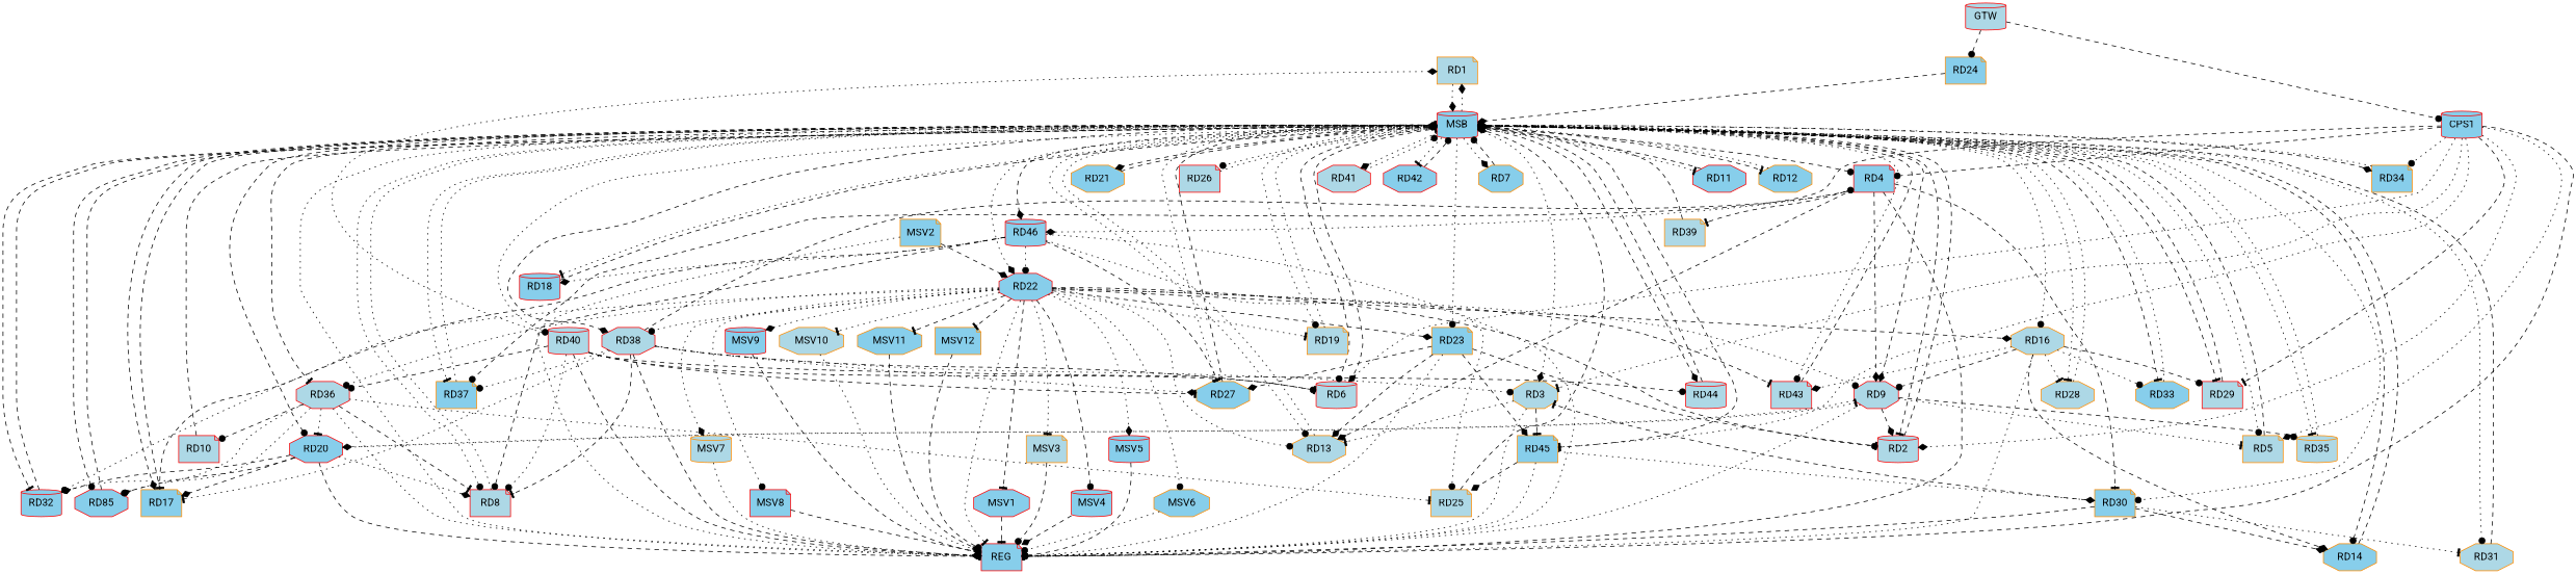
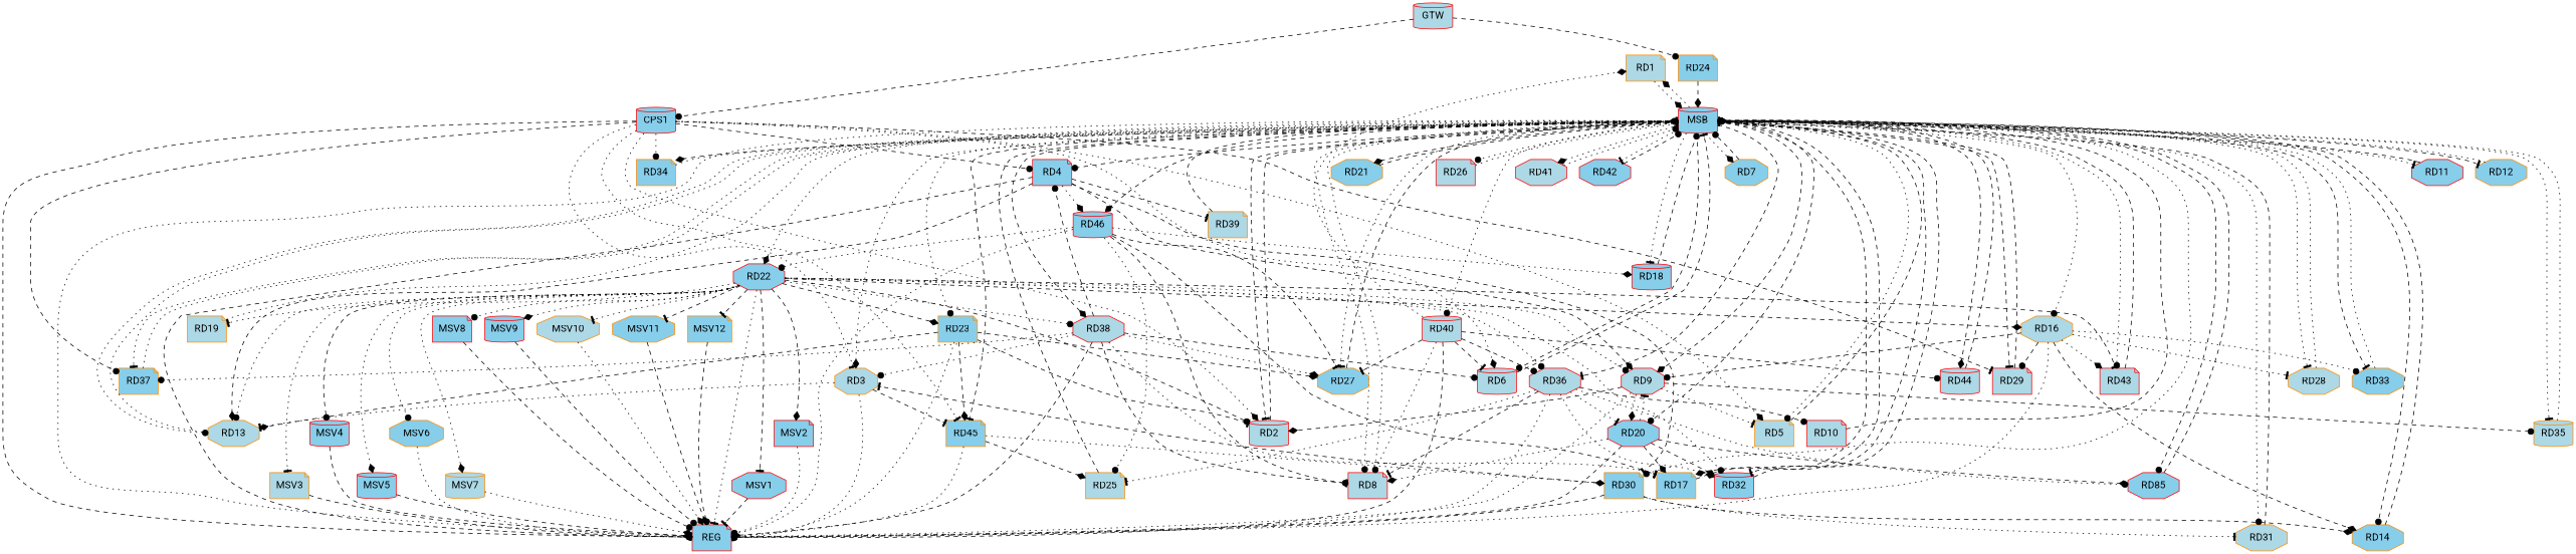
  strict digraph {
    fontname=Roboto
    node [color=red fillcolor=skyblue fontname=Roboto shape=octagon style=filled]
    edge [arrowhead=dot fontname=Roboto style=dashed]
    n1 [color=darkorange fillcolor=lightblue label=RD1 shape=note]
    n2 [label=MSB shape=cylinder]
    n3 [fillcolor=lightblue label=RD2 shape=cylinder]
    n4 [color=darkorange fillcolor=lightblue label=RD3]
    n5 [color=darkorange fillcolor=lightblue label=RD13]
    n6 [color=darkorange label=RD45 shape=note]
    n7 [label=REG shape=note]
    n8 [label=RD4 shape=note]
    n9 [fillcolor=lightblue label=RD9]
    n10 [color=darkorange label=RD30 shape=note]
    n11 [label=RD46 shape=cylinder]
    n12 [color=darkorange fillcolor=lightblue label=RD5 shape=note]
    n13 [fillcolor=lightblue label=RD6 shape=cylinder]
    n14 [color=darkorange label=RD7]
    n15 [fillcolor=lightblue label=RD8 shape=note]
    n16 [label=RD20]
    n17 [color=darkorange fillcolor=lightblue label=RD35 shape=cylinder]
    n18 [label=RD11]
    n19 [color=darkorange label=RD12]
    n20 [color=darkorange label=RD14]
    n21 [label=RD85]
    n22 [color=darkorange fillcolor=lightblue label=RD16]
    n23 [color=darkorange fillcolor=lightblue label=RD28]
    n24 [fillcolor=lightblue label=RD29 shape=note]
    n25 [color=darkorange label=RD33]
    n26 [fillcolor=lightblue label=RD43 shape=note]
    n27 [color=darkorange label=RD17 shape=note]
    n28 [label=RD18 shape=cylinder]
    n29 [color=darkorange fillcolor=lightblue label=RD19 shape=note]
    n30 [label=RD32 shape=cylinder]
    n31 [color=darkorange label=RD21]
    n32 [label=RD22]
    n33 [color=darkorange label=RD23 shape=note]
    n34 [fillcolor=lightblue label=RD36]
    n35 [fillcolor=lightblue label=RD38]
    n36 [color=darkorange label=RD27]
    n37 [fillcolor=lightblue label=RD26 shape=note]
    n38 [color=darkorange fillcolor=lightblue label=RD31]
    n39 [color=darkorange label=RD34 shape=note]
    n40 [color=darkorange label=RD37 shape=note]
    n41 [fillcolor=lightblue label=RD40 shape=cylinder]
    n42 [fillcolor=lightblue label=RD44 shape=cylinder]
    n43 [fillcolor=lightblue label=RD41]
    n44 [label=RD42]
    n45 [color=darkorange fillcolor=lightblue label=RD25 shape=note]
    n46 [color=darkorange fillcolor=lightblue label=RD39 shape=note]
    n47 [fillcolor=lightblue label=RD10 shape=note]
    n48 [label=MSV1]
-   n49 [color=darkorange label=MSV2 shape=note]
+   n49 [label=MSV2 shape=note]
    n50 [color=darkorange fillcolor=lightblue label=MSV3 shape=note]
    n51 [label=MSV4 shape=cylinder]
    n52 [label=MSV5 shape=cylinder]
    n53 [color=darkorange label=MSV6]
    n54 [color=darkorange fillcolor=lightblue label=MSV7 shape=cylinder]
    n55 [label=MSV8 shape=note]
    n56 [label=MSV9 shape=cylinder]
    n57 [color=darkorange fillcolor=lightblue label=MSV10]
    n58 [color=darkorange label=MSV11]
    n59 [color=darkorange label=MSV12 shape=note]
    n60 [color=darkorange label=RD24 shape=note]
    n61 [label=CPS1 shape=cylinder]
    n62 [fillcolor=lightblue label=GTW shape=cylinder]
    n1 -> n2 [arrowhead=diamond style=dotted]
    n2 -> n1 [arrowhead=diamond style=dotted]
    n2 -> n3 [arrowhead=tee]
    n2 -> n4 [arrowhead=diamond style=dotted]
    n2 -> n5 [style=dotted]
    n2 -> n6 [arrowhead=tee]
    n2 -> n7 [arrowhead=diamond style=dotted]
    n2 -> n8
    n2 -> n9 [arrowhead=diamond]
    n2 -> n10 [style=dotted]
    n2 -> n11 [arrowhead=diamond]
    n2 -> n12 [style=dotted]
    n2 -> n13
    n2 -> n14 [arrowhead=diamond style=dotted]
    n2 -> n15 [style=dotted]
    n2 -> n16
    n2 -> n17 [arrowhead=tee style=dotted]
    n2 -> n18 [arrowhead=tee style=dotted]
    n2 -> n19 [arrowhead=tee]
    n2 -> n20
    n2 -> n21
    n2 -> n22 [style=dotted]
    n2 -> n23 [arrowhead=tee style=dotted]
    n2 -> n24 [arrowhead=tee]
    n2 -> n25 [arrowhead=tee]
    n2 -> n26 [style=dotted]
    n2 -> n27 [arrowhead=diamond]
    n2 -> n28 [arrowhead=tee style=dotted]
-   n2 -> n29 [style=dotted]
    n2 -> n30 [arrowhead=tee]
    n2 -> n31 [arrowhead=diamond]
    n2 -> n32 [arrowhead=diamond style=dotted]
    n2 -> n33 [style=dotted]
    n2 -> n34 [arrowhead=tee]
    n2 -> n35 [arrowhead=diamond]
    n2 -> n36 [arrowhead=tee style=dotted]
    n2 -> n37 [style=dotted]
    n2 -> n38 [style=dotted]
    n2 -> n39 [arrowhead=diamond]
    n2 -> n40 [arrowhead=tee style=dotted]
    n2 -> n41 [style=dotted]
    n2 -> n42 [arrowhead=diamond]
    n2 -> n43 [arrowhead=diamond style=dotted]
    n2 -> n44 [arrowhead=tee style=dotted]
    n3 -> n2 [arrowhead=tee]
    n4 -> n5 [arrowhead=tee style=dotted]
    n4 -> n6 [arrowhead=tee]
    n4 -> n7 [style=dotted]
    n5 -> n2 [arrowhead=tee style=dotted]
    n6 -> n7 [style=dotted]
    n6 -> n10 [arrowhead=diamond style=dotted]
    n6 -> n45 [arrowhead=diamond]
    n8 -> n5 [arrowhead=diamond]
    n8 -> n7 [arrowhead=tee]
    n8 -> n9 [arrowhead=diamond]
    n8 -> n10 [arrowhead=tee]
    n8 -> n11 [arrowhead=diamond style=dotted]
    n8 -> n46 [arrowhead=tee]
    n9 -> n3 [arrowhead=diamond]
    n9 -> n7 [style=dotted]
    n9 -> n12 [arrowhead=tee style=dotted]
    n9 -> n16 [arrowhead=diamond style=dotted]
    n9 -> n17
    n10 -> n4 [arrowhead=tee]
    n10 -> n7
    n10 -> n20 [arrowhead=diamond]
    n10 -> n38 [arrowhead=tee style=dotted]
    n11 -> n7 [style=dotted]
    n11 -> n15
    n11 -> n27 [arrowhead=tee]
    n11 -> n28 [arrowhead=diamond style=dotted]
    n11 -> n32 [style=dotted]
    n11 -> n36 [arrowhead=tee]
    n11 -> n45 [style=dotted]
    n12 -> n2 [arrowhead=tee]
    n13 -> n2 [arrowhead=tee]
    n14 -> n2
    n15 -> n2 [style=dotted]
    n16 -> n7 [arrowhead=tee]
    n16 -> n9 [arrowhead=tee style=dotted]
    n16 -> n15 [arrowhead=diamond style=dotted]
    n16 -> n21 [arrowhead=diamond]
    n16 -> n27 [arrowhead=diamond]
    n16 -> n30 [arrowhead=diamond]
    n17 -> n2 [arrowhead=diamond style=dotted]
    n18 -> n2
    n19 -> n2 [arrowhead=diamond style=dotted]
    n20 -> n2
    n21 -> n2 [arrowhead=tee]
    n22 -> n7 [arrowhead=tee style=dotted]
    n22 -> n9
    n22 -> n20 [arrowhead=diamond]
    n22 -> n23 [arrowhead=tee style=dotted]
    n22 -> n24
    n22 -> n25 [style=dotted]
    n22 -> n26 [arrowhead=diamond style=dotted]
    n23 -> n2 [arrowhead=diamond style=dotted]
    n24 -> n2 [arrowhead=tee]
    n25 -> n2 [style=dotted]
    n26 -> n2 [arrowhead=diamond]
    n27 -> n2 [arrowhead=diamond]
    n28 -> n2
    n29 -> n2 [arrowhead=diamond style=dotted]
    n30 -> n2 [arrowhead=tee]
    n31 -> n2 [arrowhead=tee]
    n32 -> n3
    n32 -> n5 [style=dotted]
    n32 -> n7 [arrowhead=tee style=dotted]
    n32 -> n9 [style=dotted]
    n32 -> n22 [arrowhead=diamond]
    n32 -> n26 [arrowhead=tee]
    n32 -> n29 [arrowhead=tee style=dotted]
    n32 -> n30 [style=dotted]
    n32 -> n33 [arrowhead=diamond]
    n32 -> n34 [style=dotted]
    n32 -> n35 [style=dotted]
    n32 -> n48 [arrowhead=tee]
-   n49 -> n32 [arrowhead=diamond]
+   n32 -> n49 [arrowhead=diamond]
    n32 -> n50 [arrowhead=tee style=dotted]
    n32 -> n51
    n32 -> n52 [arrowhead=diamond style=dotted]
    n32 -> n53 [style=dotted]
    n32 -> n54 [arrowhead=diamond style=dotted]
    n32 -> n55 [style=dotted]
    n32 -> n56 [arrowhead=diamond style=dotted]
    n32 -> n57 [arrowhead=tee style=dotted]
    n32 -> n58 [arrowhead=tee]
    n32 -> n59 [arrowhead=tee]
    n33 -> n3 [arrowhead=tee]
    n33 -> n5 [arrowhead=diamond]
    n33 -> n6 [arrowhead=diamond]
    n33 -> n7 [arrowhead=tee style=dotted]
    n33 -> n36 [arrowhead=diamond]
    n34 -> n7 [style=dotted]
    n34 -> n15 [arrowhead=tee]
    n34 -> n16 [arrowhead=tee style=dotted]
    n34 -> n21 [style=dotted]
    n34 -> n30 [arrowhead=diamond style=dotted]
    n34 -> n45 [arrowhead=tee style=dotted]
    n34 -> n47
    n35 -> n4 [style=dotted]
    n35 -> n7 [arrowhead=diamond]
    n35 -> n8
    n35 -> n13
    n35 -> n15 [arrowhead=tee]
    n35 -> n27 [arrowhead=tee style=dotted]
    n35 -> n36 [arrowhead=diamond style=dotted]
    n35 -> n40 [style=dotted]
    n36 -> n2 [arrowhead=tee]
    n37 -> n2 [arrowhead=tee style=dotted]
    n38 -> n2 [arrowhead=tee]
    n39 -> n2 [style=dotted]
    n40 -> n2 [arrowhead=tee style=dotted]
    n41 -> n1 [arrowhead=diamond style=dotted]
    n41 -> n7 [arrowhead=tee]
    n41 -> n13 [arrowhead=tee]
    n41 -> n15 [style=dotted]
    n41 -> n34
    n41 -> n36 [arrowhead=tee]
    n41 -> n42
    n42 -> n2 [arrowhead=diamond]
    n43 -> n2 [style=dotted]
    n44 -> n2
    n45 -> n2 [arrowhead=diamond]
    n46 -> n2 [arrowhead=tee]
    n47 -> n2
    n48 -> n7 [arrowhead=tee]
    n49 -> n7 [style=dotted]
    n50 -> n7
    n51 -> n7 [arrowhead=diamond]
    n52 -> n7 [arrowhead=tee]
    n53 -> n7 [style=dotted]
    n54 -> n7 [arrowhead=diamond style=dotted]
    n55 -> n7
    n56 -> n7
    n57 -> n7 [arrowhead=diamond style=dotted]
    n58 -> n7 [arrowhead=diamond]
    n59 -> n7
    n60 -> n2 [arrowhead=diamond]
    n61 -> n3 [arrowhead=diamond style=dotted]
    n61 -> n4 [arrowhead=tee style=dotted]
    n61 -> n6 [arrowhead=tee style=dotted]
    n61 -> n7
    n61 -> n8
    n61 -> n12 [arrowhead=diamond style=dotted]
    n61 -> n13 [arrowhead=diamond style=dotted]
    n61 -> n24 [arrowhead=tee]
    n61 -> n39 [style=dotted]
    n61 -> n40
    n62 -> n60
    n62 -> n61
  }
